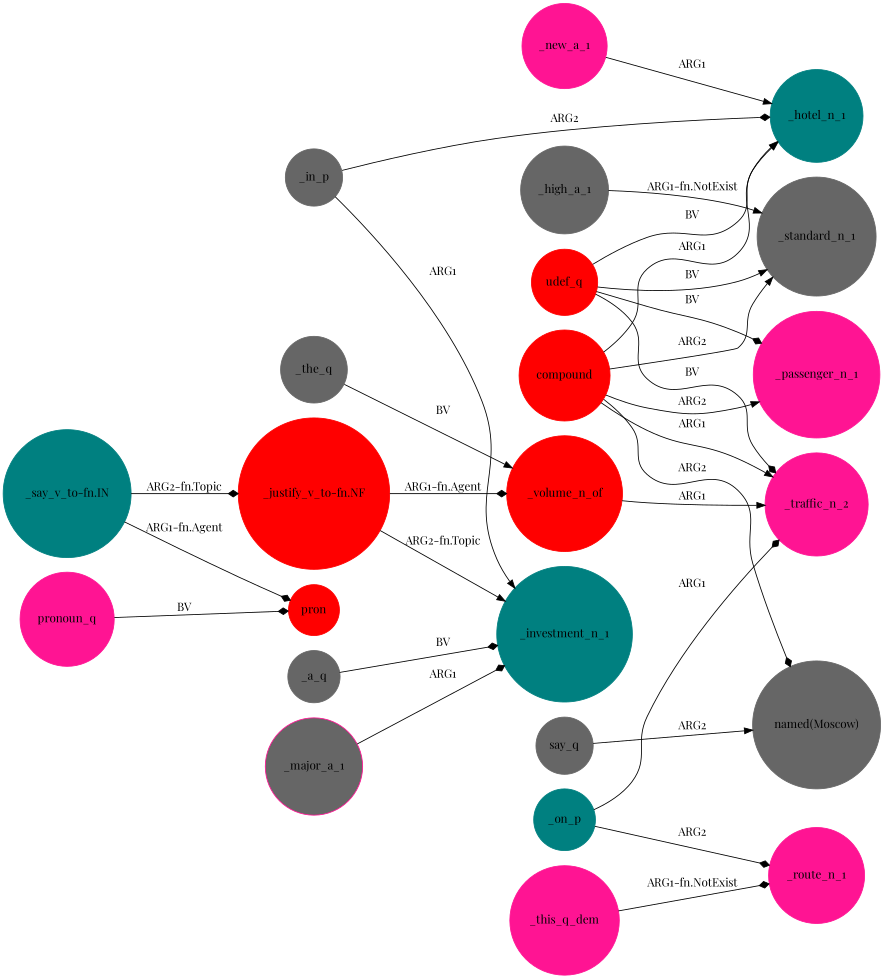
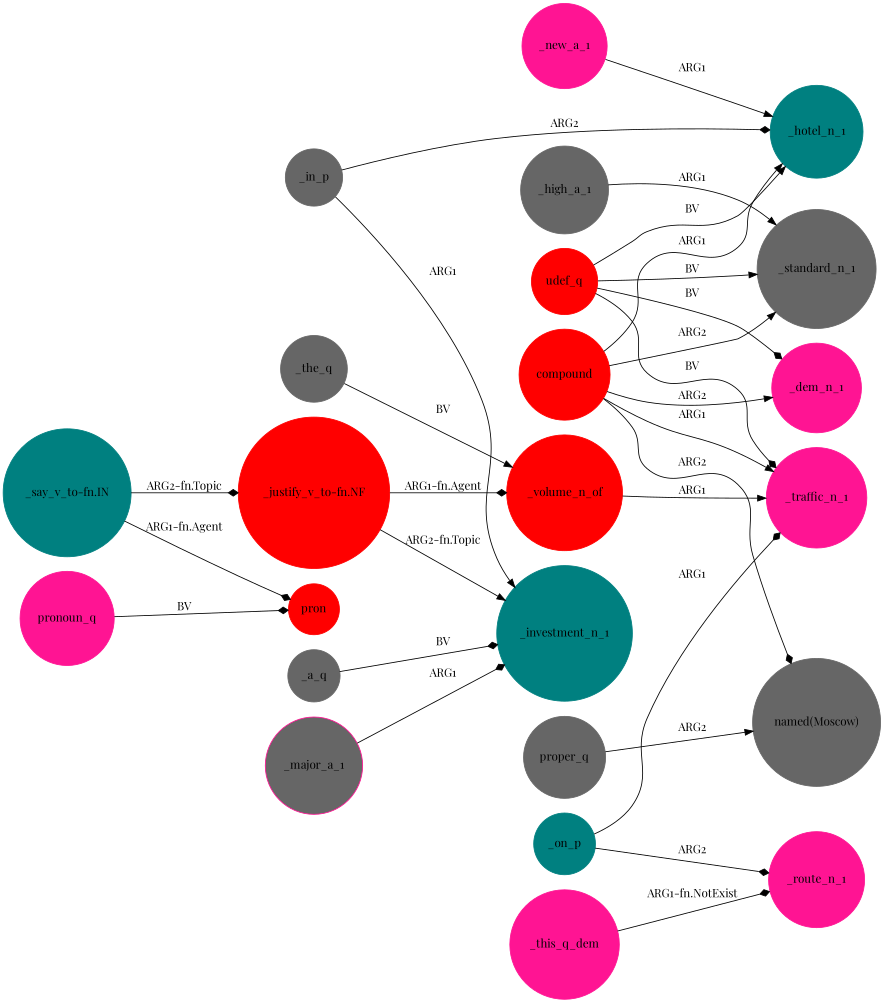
  digraph {
    fontname="Playfair Display"
    rankdir=LR
    node [color=deeppink fontname="Playfair Display" shape=circle style=filled]
    edge [arrowhead=normal fontname="Playfair Display"]
    compound [color=red]
-   _passenger_n_1
+   _passenger_n_1 [label=_dem_n_1]
    "named(Moscow)" [color=gray40]
    _hotel_n_1 [color=teal]
    _standard_n_1 [color=gray40]
-   _traffic_n_1 [label=_traffic_n_2]
-   proper_q [color=gray40 label=say_q]
+   _traffic_n_1
+   proper_q [color=gray40]
    _in_p [color=gray40]
    _investment_n_1 [color=teal]
    _high_a_1 [color=gray40]
    _on_p [color=teal]
    _route_n_1
    _volume_n_of [color=red]
    _the_q [color=gray40]
    udef_q [color=red]
    pronoun_q
    pron [color=red]
    "_say_v_to-fn.IN" [color=teal]
    "_justify_v_to-fn.NF" [color=red]
    _a_q [color=gray40]
    _new_a_1
    _major_a_1 [fillcolor=gray40]
    _this_q_dem
    compound -> _passenger_n_1 [label=ARG2]
    compound -> "named(Moscow)" [arrowhead=diamond label=ARG2]
    compound -> _hotel_n_1 [label=ARG1]
    compound -> _standard_n_1 [label=ARG2]
    compound -> _traffic_n_1 [label=ARG1]
    proper_q -> "named(Moscow)" [label=ARG2]
    _in_p -> _hotel_n_1 [arrowhead=diamond label=ARG2]
    _in_p -> _investment_n_1 [label=ARG1]
-   _high_a_1 -> _standard_n_1 [label="ARG1-fn.NotExist"]
+   _high_a_1 -> _standard_n_1 [label=ARG1]
    _on_p -> _traffic_n_1 [arrowhead=diamond label=ARG1]
    _on_p -> _route_n_1 [arrowhead=diamond label=ARG2]
    _volume_n_of -> _traffic_n_1 [label=ARG1]
    _the_q -> _volume_n_of [label=BV]
    udef_q -> _passenger_n_1 [arrowhead=diamond label=BV]
    udef_q -> _hotel_n_1 [label=BV]
    udef_q -> _standard_n_1 [label=BV]
    udef_q -> _traffic_n_1 [arrowhead=diamond label=BV]
    pronoun_q -> pron [arrowhead=diamond label=BV]
    "_say_v_to-fn.IN" -> pron [arrowhead=diamond label="ARG1-fn.Agent"]
    "_say_v_to-fn.IN" -> "_justify_v_to-fn.NF" [arrowhead=diamond label="ARG2-fn.Topic"]
    "_justify_v_to-fn.NF" -> _investment_n_1 [label="ARG2-fn.Topic"]
    "_justify_v_to-fn.NF" -> _volume_n_of [arrowhead=diamond label="ARG1-fn.Agent"]
    _a_q -> _investment_n_1 [arrowhead=diamond label=BV]
    _new_a_1 -> _hotel_n_1 [label=ARG1]
    _major_a_1 -> _investment_n_1 [arrowhead=diamond label=ARG1]
    _this_q_dem -> _route_n_1 [arrowhead=diamond label="ARG1-fn.NotExist"]
  }
